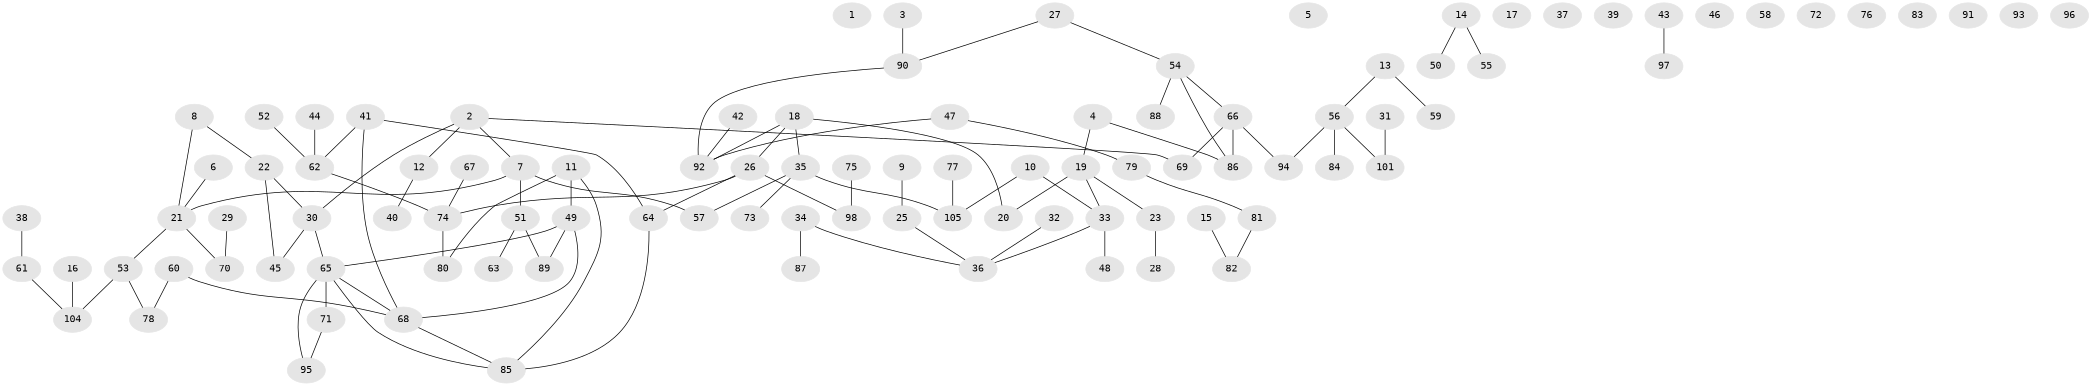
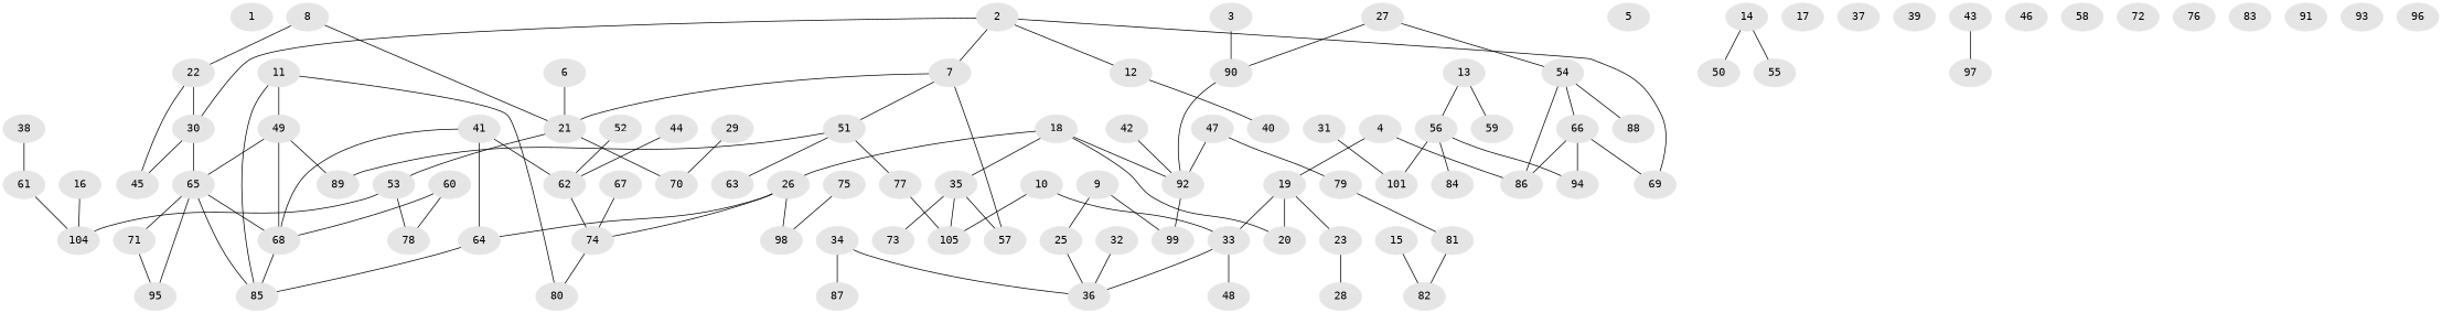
  graph {
    fontname="DejaVu Sans Mono"
    node [color=gray90 fontname="DejaVu Sans Mono" style=filled]
    edge [fontname="DejaVu Sans Mono"]
    1
    2
    7
    12
    30
    69
    21
    51
    57
    40
    45
    65
    3
    90
    92
    4
    19
    86
    33
    20
    23
    5
    6
    53
    70
    89
    63
    77
    8
    22
    9
    25
+   99
    36
    10
    n36 [label=105]
    48
    11
    49
    80
    85
    68
    13
    56
    59
    101
    84
    94
    14
    50
    55
    15
    82
    n54 [label=104]
    16
    17
    18
    26
    35
    64
    74
    98
    73
    28
    78
    66
    27
    54
    88
    29
    71
    95
    31
    32
    34
    87
    37
    38
    61
    39
    41
    62
    42
    43
    97
    44
    46
    47
    79
    81
    52
    58
    60
    67
    72
    75
    76
    83
    91
    93
    96
    2 -- 7
    2 -- 12
    2 -- 30
    2 -- 69
    7 -- 21
    7 -- 51
    7 -- 57
    12 -- 40
    30 -- 45
    30 -- 65
    21 -- 53
    21 -- 70
    51 -- 89
    51 -- 63
+   51 -- 77
    65 -- 85
    65 -- 68
    65 -- 71
    65 -- 95
    3 -- 90
    90 -- 92
+   92 -- 99
    4 -- 19
    4 -- 86
    19 -- 33
    19 -- 20
    19 -- 23
    33 -- 36
    33 -- 48
    23 -- 28
    6 -- 21
    53 -- n54
    53 -- 78
    77 -- n36
    8 -- 21
    8 -- 22
    22 -- 30
    22 -- 45
    9 -- 25
+   9 -- 99
    25 -- 36
    10 -- 33
    10 -- n36
    11 -- 49
    11 -- 80
    11 -- 85
    49 -- 65
    49 -- 89
    49 -- 68
    68 -- 85
    13 -- 56
    13 -- 59
    56 -- 101
    56 -- 84
    56 -- 94
    14 -- 50
    14 -- 55
    15 -- 82
    16 -- n54
    18 -- 92
    18 -- 20
    18 -- 26
    18 -- 35
    26 -- 64
    26 -- 74
    26 -- 98
    35 -- 57
    35 -- n36
    35 -- 73
    64 -- 85
    74 -- 80
    66 -- 69
    66 -- 86
    66 -- 94
    27 -- 90
    27 -- 54
    54 -- 86
    54 -- 66
    54 -- 88
    29 -- 70
    71 -- 95
    31 -- 101
    32 -- 36
    34 -- 36
    34 -- 87
    38 -- 61
    61 -- n54
    41 -- 68
    41 -- 64
    41 -- 62
    62 -- 74
    42 -- 92
    43 -- 97
    44 -- 62
    47 -- 92
    47 -- 79
    79 -- 81
    81 -- 82
    52 -- 62
    60 -- 68
    60 -- 78
    67 -- 74
    75 -- 98
  }
